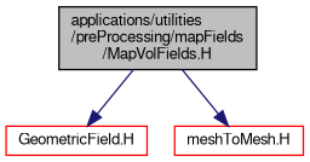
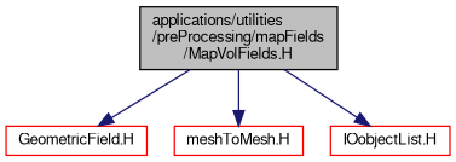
  digraph {
    node [color=red fontname=FreeSans fontsize=10 shape=record]
    edge [color=midnightblue fontname=FreeSans fontsize=10 labelfontname=FreeSans labelfontsize=10 style=solid]
    n1 [color=black fillcolor=grey75 fontcolor=black height=0.2 label="applications/utilities\l/preProcessing/mapFields\l/MapVolFields.H" style=filled width=0.4]
    n2 [height=0.2 label="GeometricField.H" width=0.4]
    n3 [height=0.2 label="meshToMesh.H" width=0.4]
+   n4 [height=0.2 label="IOobjectList.H" width=0.4]
    n1 -> n2
    n1 -> n3
+   n1 -> n4
  }
